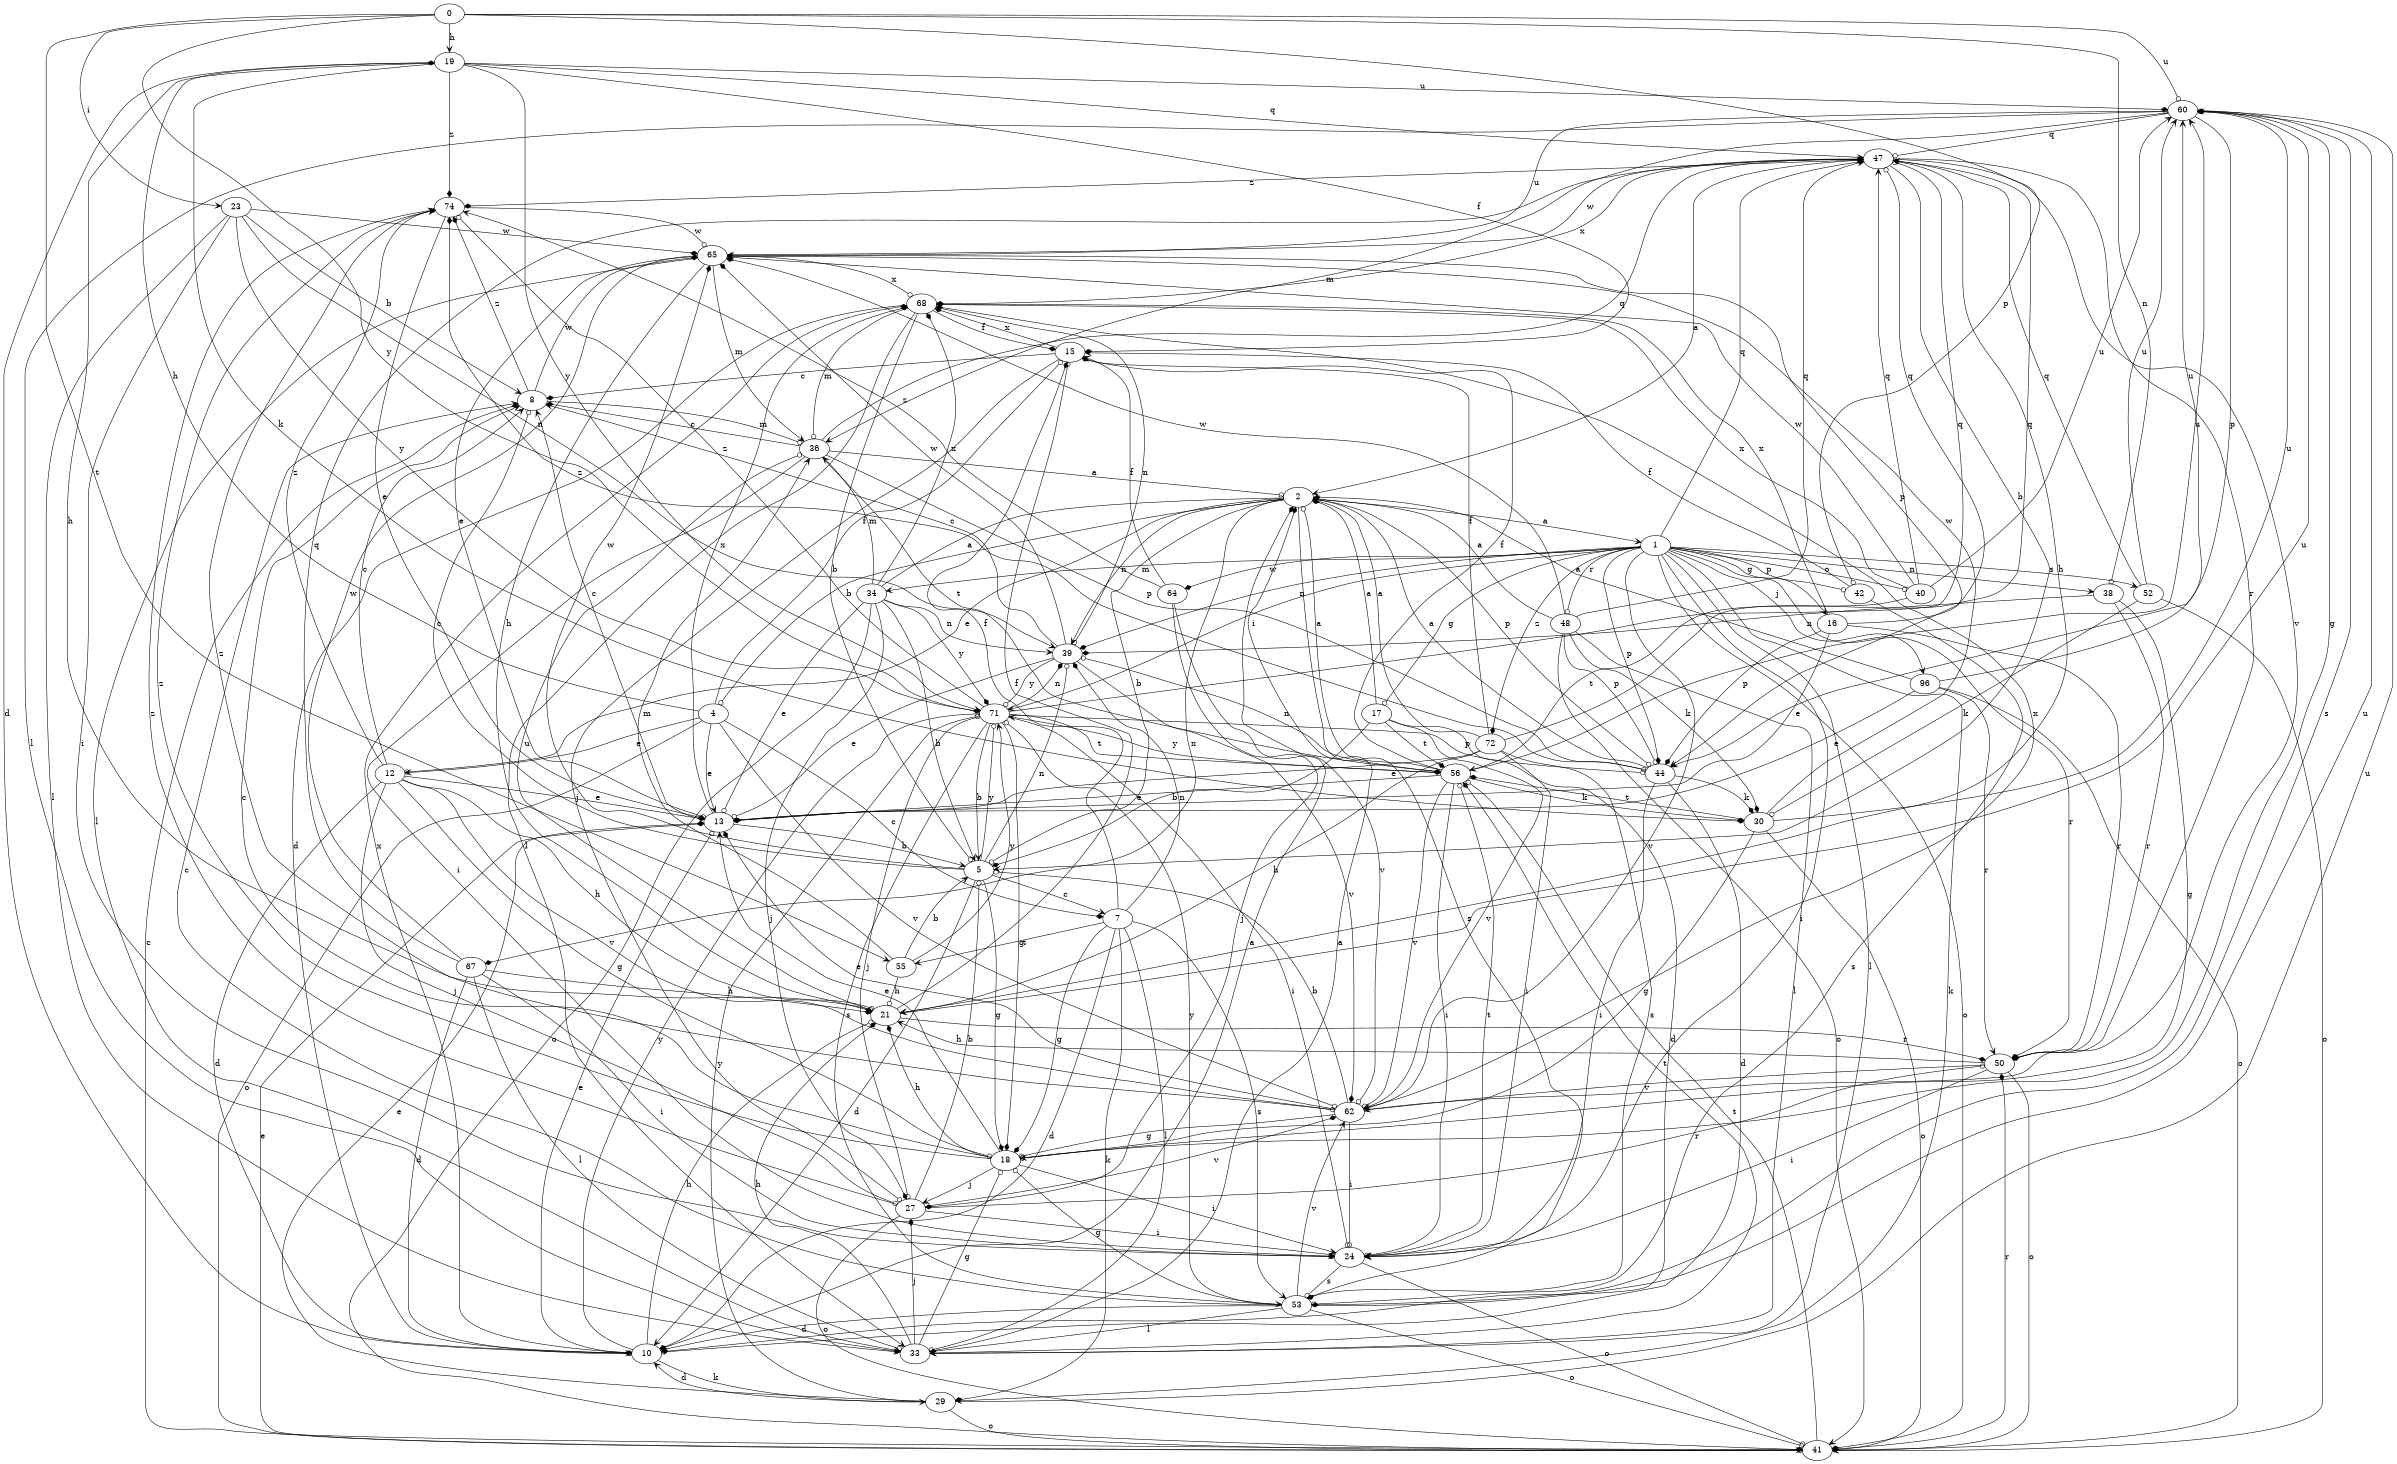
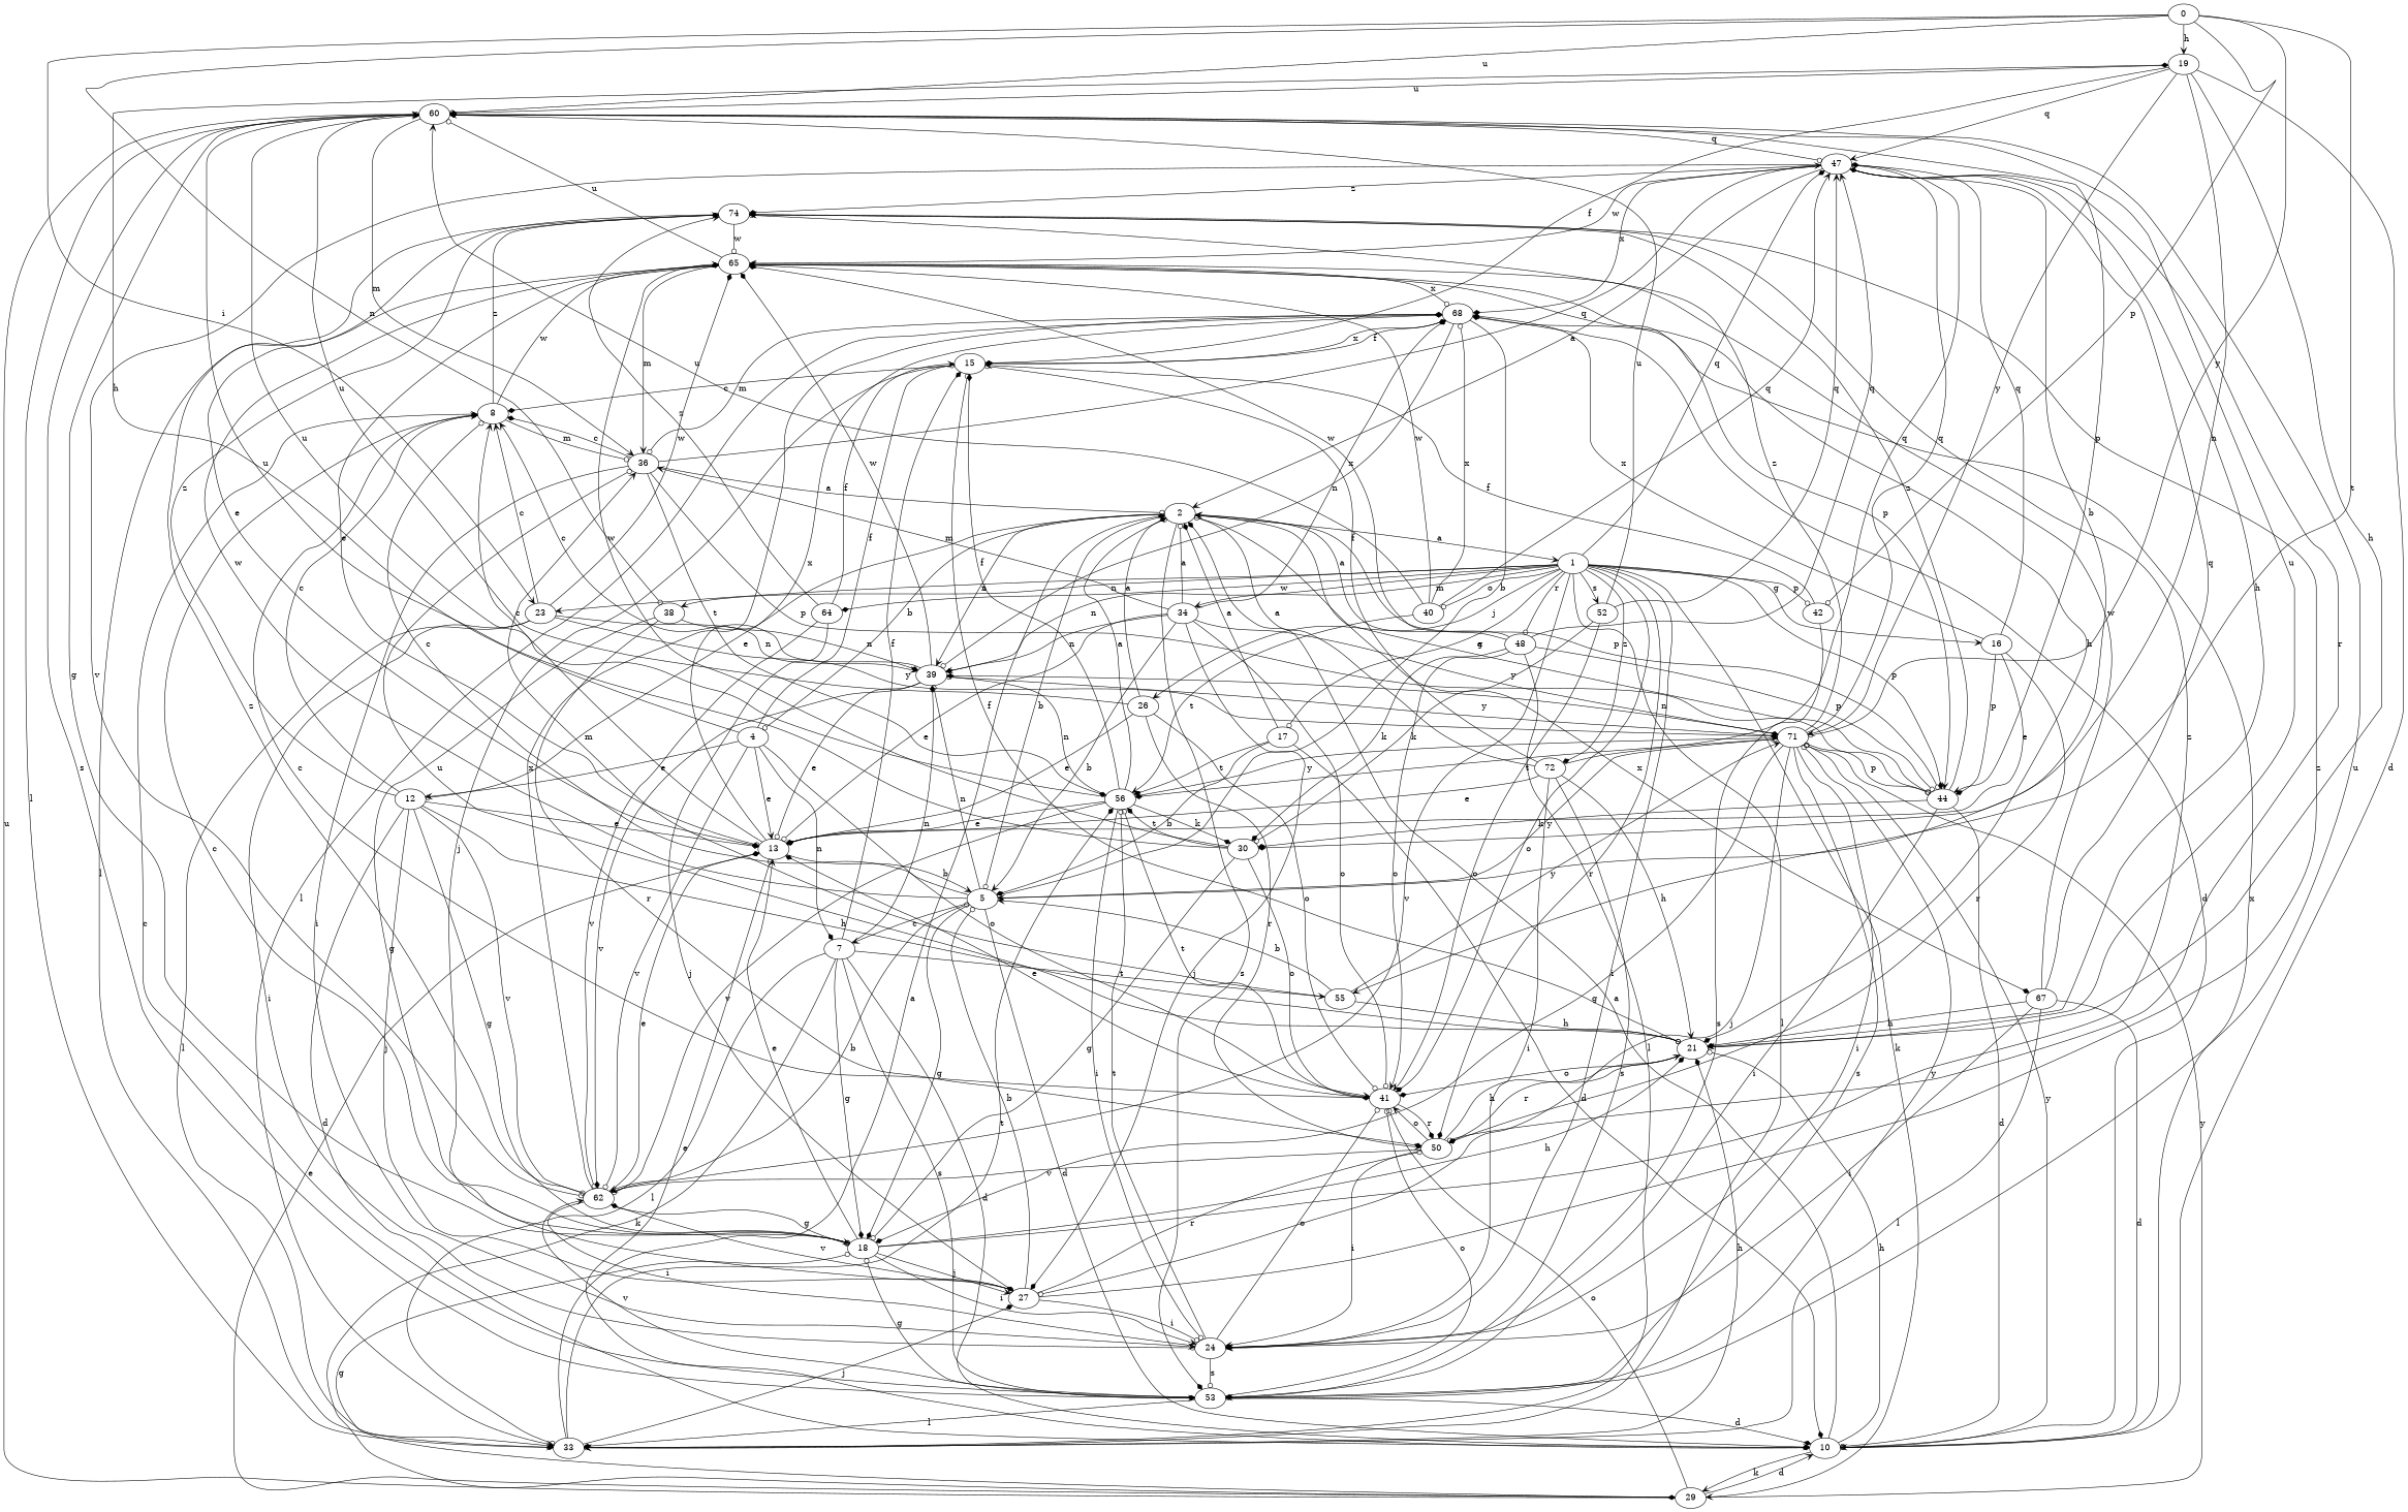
  strict digraph {
    edge [arrowhead=diamond]
    0
    19
    23
    38
    42
    55
    60
    71
    47
    15
    10
    74
    21
    30
    24
    33
    39
    8
    65
    50
    18
    53
    5
    36
    44
    27
    56
    1
    16
    17
-   26 [label=96]
+   26
    29
    34
    40
    41
    48
    52
    62
    64
    72
    13
    68
    2
    4
    12
    67
    7
    0 -> 19 [arrowhead=vee label=h]
    0 -> 23 [arrowhead=vee label=i]
    0 -> 38 [arrowhead=odot label=n]
    0 -> 42 [arrowhead=odot label=p]
    0 -> 55 [arrowhead=vee label=t]
    0 -> 60 [arrowhead=odot label=u]
    0 -> 71 [arrowhead=odot label=y]
    19 -> 60 [label=u]
    19 -> 71 [arrowhead=vee label=y]
    19 -> 47 [arrowhead=vee label=q]
    19 -> 15 [label=f]
    19 -> 10 [arrowhead=vee label=d]
-   19 -> 74 [label=z]
    19 -> 21 [arrowhead=odot label=h]
-   19 -> 30 [label=k]
+   19 -> 30 [label=n]
    23 -> 71 [label=y]
    23 -> 24 [arrowhead=odot label=i]
    23 -> 33 [arrowhead=vee label=l]
    23 -> 39 [arrowhead=vee label=n]
-   23 -> 8 [arrowhead=vee label=b]
+   23 -> 8 [arrowhead=vee label=c]
    23 -> 65 [label=w]
    38 -> 39 [label=n]
    38 -> 50 [label=r]
    38 -> 18 [arrowhead=vee label=g]
    42 -> 15 [arrowhead=vee label=f]
    42 -> 53 [label=s]
    55 -> 71 [arrowhead=vee label=y]
    55 -> 21 [arrowhead=odot label=h]
    55 -> 5 [arrowhead=vee label=b]
    55 -> 36 [arrowhead=vee label=m]
    60 -> 47 [arrowhead=odot label=q]
    60 -> 33 [label=l]
    60 -> 18 [arrowhead=odot label=g]
    60 -> 53 [label=s]
    60 -> 36 [arrowhead=vee label=m]
    60 -> 44 [arrowhead=vee label=p]
    71 -> 47 [arrowhead=odot label=q]
    71 -> 74 [arrowhead=odot label=z]
    71 -> 24 [arrowhead=odot label=i]
    71 -> 39 [label=n]
    71 -> 18 [label=g]
    71 -> 53 [arrowhead=vee label=s]
-   71 -> 5 [arrowhead=vee label=b]
    71 -> 44 [arrowhead=odot label=p]
    71 -> 27 [arrowhead=odot label=j]
    71 -> 56 [label=t]
    47 -> 74 [label=z]
    47 -> 21 [arrowhead=vee label=h]
    47 -> 65 [arrowhead=vee label=w]
    47 -> 50 [arrowhead=odot label=r]
    47 -> 5 [arrowhead=vee label=b]
    47 -> 62 [arrowhead=odot label=v]
    47 -> 68 [label=x]
    47 -> 2 [arrowhead=vee label=a]
    15 -> 8 [label=c]
    15 -> 27 [arrowhead=odot label=j]
    15 -> 68 [label=x]
    10 -> 71 [arrowhead=odot label=y]
    10 -> 21 [arrowhead=odot label=h]
    10 -> 29 [arrowhead=vee label=k]
    10 -> 13 [arrowhead=odot label=e]
    10 -> 68 [label=x]
    10 -> 2 [label=a]
    74 -> 65 [arrowhead=odot label=w]
    74 -> 13 [label=e]
    21 -> 60 [label=u]
    21 -> 15 [arrowhead=odot label=f]
    21 -> 50 [label=r]
    21 -> 36 [arrowhead=odot label=u]
    30 -> 60 [arrowhead=vee label=u]
    30 -> 65 [arrowhead=vee label=w]
    30 -> 18 [arrowhead=odot label=g]
    30 -> 56 [label=t]
    30 -> 41 [label=o]
    24 -> 53 [arrowhead=odot label=s]
    24 -> 56 [arrowhead=odot label=t]
    24 -> 41 [arrowhead=odot label=o]
    33 -> 21 [label=h]
    33 -> 27 [label=j]
    33 -> 56 [label=t]
    33 -> 2 [label=a]
    39 -> 71 [arrowhead=odot label=y]
    39 -> 8 [arrowhead=vee label=c]
    39 -> 65 [label=w]
    39 -> 62 [label=v]
    39 -> 13 [arrowhead=odot label=e]
    8 -> 74 [label=z]
    8 -> 65 [label=w]
    8 -> 36 [arrowhead=odot label=m]
    65 -> 60 [arrowhead=odot label=u]
    65 -> 21 [label=h]
    65 -> 33 [arrowhead=vee label=l]
    65 -> 36 [arrowhead=vee label=m]
    65 -> 44 [arrowhead=vee label=p]
    65 -> 13 [arrowhead=odot label=e]
    65 -> 68 [arrowhead=odot label=x]
    50 -> 21 [arrowhead=vee label=h]
    50 -> 24 [arrowhead=vee label=i]
    50 -> 41 [arrowhead=vee label=o]
    50 -> 62 [arrowhead=vee label=v]
    18 -> 74 [arrowhead=vee label=z]
    18 -> 21 [label=h]
    18 -> 24 [arrowhead=vee label=i]
    18 -> 8 [arrowhead=vee label=c]
    18 -> 27 [arrowhead=vee label=j]
    18 -> 13 [arrowhead=vee label=e]
    53 -> 60 [label=u]
    53 -> 71 [arrowhead=odot label=y]
    53 -> 10 [label=d]
    53 -> 33 [label=l]
    53 -> 8 [arrowhead=vee label=c]
    53 -> 18 [arrowhead=odot label=g]
    53 -> 41 [arrowhead=odot label=o]
    53 -> 62 [arrowhead=vee label=v]
    5 -> 71 [arrowhead=odot label=y]
    5 -> 10 [arrowhead=vee label=d]
    5 -> 39 [arrowhead=odot label=n]
    5 -> 8 [arrowhead=odot label=c]
    5 -> 65 [label=w]
    5 -> 18 [label=g]
    5 -> 7 [arrowhead=vee label=c]
    36 -> 47 [arrowhead=vee label=q]
    36 -> 24 [arrowhead=vee label=i]
    36 -> 8 [label=c]
    36 -> 44 [arrowhead=odot label=p]
    36 -> 56 [label=t]
    36 -> 2 [arrowhead=odot label=a]
    44 -> 10 [arrowhead=odot label=d]
    44 -> 74 [label=z]
    44 -> 30 [label=k]
    44 -> 24 [arrowhead=vee label=i]
    44 -> 2 [arrowhead=vee label=a]
    27 -> 74 [arrowhead=vee label=z]
    27 -> 24 [arrowhead=odot label=i]
    27 -> 50 [arrowhead=odot label=r]
    27 -> 5 [arrowhead=odot label=b]
-   27 -> 41 [label=o]
+   21 -> 41 [label=o]
    27 -> 62 [label=v]
    56 -> 60 [arrowhead=vee label=u]
    56 -> 71 [arrowhead=vee label=y]
    56 -> 15 [label=f]
    56 -> 30 [label=k]
    56 -> 24 [arrowhead=odot label=i]
    56 -> 39 [arrowhead=odot label=n]
    56 -> 62 [arrowhead=odot label=v]
    56 -> 13 [label=e]
    56 -> 2 [arrowhead=odot label=a]
-   1 -> 71 [arrowhead=vee label=i]
+   1 -> 23 [arrowhead=vee label=i]
    1 -> 38 [arrowhead=vee label=n]
    1 -> 42 [arrowhead=odot label=p]
    1 -> 47 [label=q]
    1 -> 24 [arrowhead=vee label=i]
    1 -> 33 [arrowhead=vee label=l]
    1 -> 39 [label=n]
    1 -> 50 [label=r]
    1 -> 44 [label=p]
    1 -> 16 [arrowhead=vee label=g]
    1 -> 17 [arrowhead=odot label=g]
    1 -> 26 [arrowhead=vee label=j]
    1 -> 29 [arrowhead=vee label=k]
    1 -> 34 [arrowhead=vee label=m]
    1 -> 40 [arrowhead=odot label=o]
    1 -> 41 [label=o]
    1 -> 48 [arrowhead=odot label=r]
    1 -> 52 [arrowhead=vee label=s]
    1 -> 62 [arrowhead=vee label=v]
    1 -> 64 [label=w]
    1 -> 72 [label=z]
    16 -> 47 [arrowhead=odot label=q]
    16 -> 50 [label=r]
    16 -> 44 [label=p]
    16 -> 13 [arrowhead=odot label=e]
    16 -> 68 [label=x]
    17 -> 10 [label=d]
    17 -> 5 [label=b]
    17 -> 56 [label=t]
-   17 -> 62 [arrowhead=vee label=v]
    17 -> 2 [label=a]
    26 -> 60 [arrowhead=vee label=u]
    26 -> 50 [arrowhead=vee label=r]
    26 -> 41 [arrowhead=odot label=o]
    26 -> 13 [label=e]
    26 -> 2 [label=a]
    29 -> 60 [arrowhead=odot label=u]
    29 -> 71 [arrowhead=odot label=y]
    29 -> 10 [arrowhead=vee label=d]
-   33 -> 18 [arrowhead=odot label=g]
+   29 -> 18 [arrowhead=odot label=g]
    29 -> 41 [arrowhead=odot label=o]
    29 -> 13 [label=e]
    34 -> 71 [label=y]
    34 -> 39 [arrowhead=vee label=n]
    34 -> 5 [arrowhead=vee label=b]
    34 -> 36 [arrowhead=vee label=m]
    34 -> 27 [label=j]
    34 -> 41 [arrowhead=odot label=o]
    34 -> 13 [arrowhead=odot label=e]
    34 -> 68 [label=x]
    34 -> 2 [arrowhead=odot label=a]
    40 -> 60 [arrowhead=vee label=u]
    40 -> 47 [arrowhead=vee label=q]
    40 -> 65 [arrowhead=vee label=w]
    40 -> 56 [arrowhead=vee label=t]
    40 -> 68 [arrowhead=odot label=x]
    41 -> 8 [label=c]
    41 -> 50 [label=r]
    41 -> 56 [arrowhead=odot label=t]
    41 -> 13 [label=e]
    48 -> 47 [arrowhead=vee label=q]
    48 -> 30 [label=k]
    48 -> 33 [arrowhead=vee label=l]
    48 -> 65 [label=w]
    48 -> 44 [arrowhead=odot label=p]
    48 -> 41 [arrowhead=vee label=o]
    48 -> 2 [arrowhead=vee label=a]
    52 -> 60 [arrowhead=vee label=u]
    52 -> 47 [arrowhead=vee label=q]
    52 -> 30 [arrowhead=odot label=k]
    52 -> 41 [arrowhead=vee label=o]
    62 -> 74 [arrowhead=vee label=z]
    62 -> 24 [arrowhead=odot label=i]
    62 -> 18 [arrowhead=odot label=g]
    62 -> 5 [arrowhead=odot label=b]
    62 -> 13 [label=e]
    62 -> 68 [label=x]
    64 -> 15 [arrowhead=vee label=f]
    64 -> 74 [arrowhead=vee label=z]
    64 -> 27 [label=j]
    64 -> 62 [arrowhead=odot label=v]
    72 -> 47 [label=q]
    72 -> 15 [arrowhead=odot label=f]
    72 -> 21 [arrowhead=vee label=h]
    72 -> 24 [arrowhead=vee label=i]
    72 -> 53 [arrowhead=odot label=s]
    72 -> 13 [label=e]
    72 -> 2 [arrowhead=odot label=a]
    13 -> 8 [arrowhead=vee label=c]
    13 -> 5 [arrowhead=vee label=b]
    13 -> 68 [label=x]
    68 -> 15 [label=f]
    68 -> 10 [arrowhead=odot label=d]
    68 -> 33 [arrowhead=vee label=l]
    68 -> 39 [arrowhead=odot label=n]
    68 -> 5 [arrowhead=odot label=b]
    68 -> 36 [arrowhead=odot label=m]
    2 -> 39 [arrowhead=vee label=n]
    2 -> 53 [label=s]
    2 -> 5 [arrowhead=odot label=b]
    2 -> 44 [arrowhead=odot label=p]
    2 -> 1 [arrowhead=vee label=a]
    2 -> 4 [arrowhead=odot label=b]
    2 -> 12 [arrowhead=odot label=e]
    2 -> 67 [label=x]
    4 -> 19 [label=h]
    4 -> 15 [arrowhead=odot label=f]
    4 -> 41 [arrowhead=vee label=o]
    4 -> 62 [arrowhead=odot label=v]
    4 -> 13 [arrowhead=vee label=e]
    4 -> 12 [arrowhead=vee label=e]
-   4 -> 7 [label=c]
+   4 -> 7 [label=n]
    12 -> 10 [label=d]
    12 -> 74 [arrowhead=odot label=z]
    12 -> 21 [arrowhead=odot label=h]
    12 -> 8 [arrowhead=vee label=c]
    12 -> 18 [arrowhead=odot label=g]
    12 -> 27 [arrowhead=odot label=j]
    12 -> 62 [arrowhead=odot label=v]
    12 -> 13 [label=e]
    67 -> 47 [label=q]
    67 -> 10 [arrowhead=odot label=d]
    67 -> 21 [label=h]
    67 -> 24 [label=i]
    67 -> 33 [arrowhead=odot label=l]
    67 -> 65 [arrowhead=vee label=w]
    7 -> 55 [arrowhead=vee label=t]
    7 -> 15 [label=f]
    7 -> 10 [label=d]
    7 -> 33 [arrowhead=odot label=l]
    7 -> 39 [label=n]
    7 -> 18 [label=g]
    7 -> 53 [arrowhead=vee label=s]
    7 -> 29 [label=k]
  }
